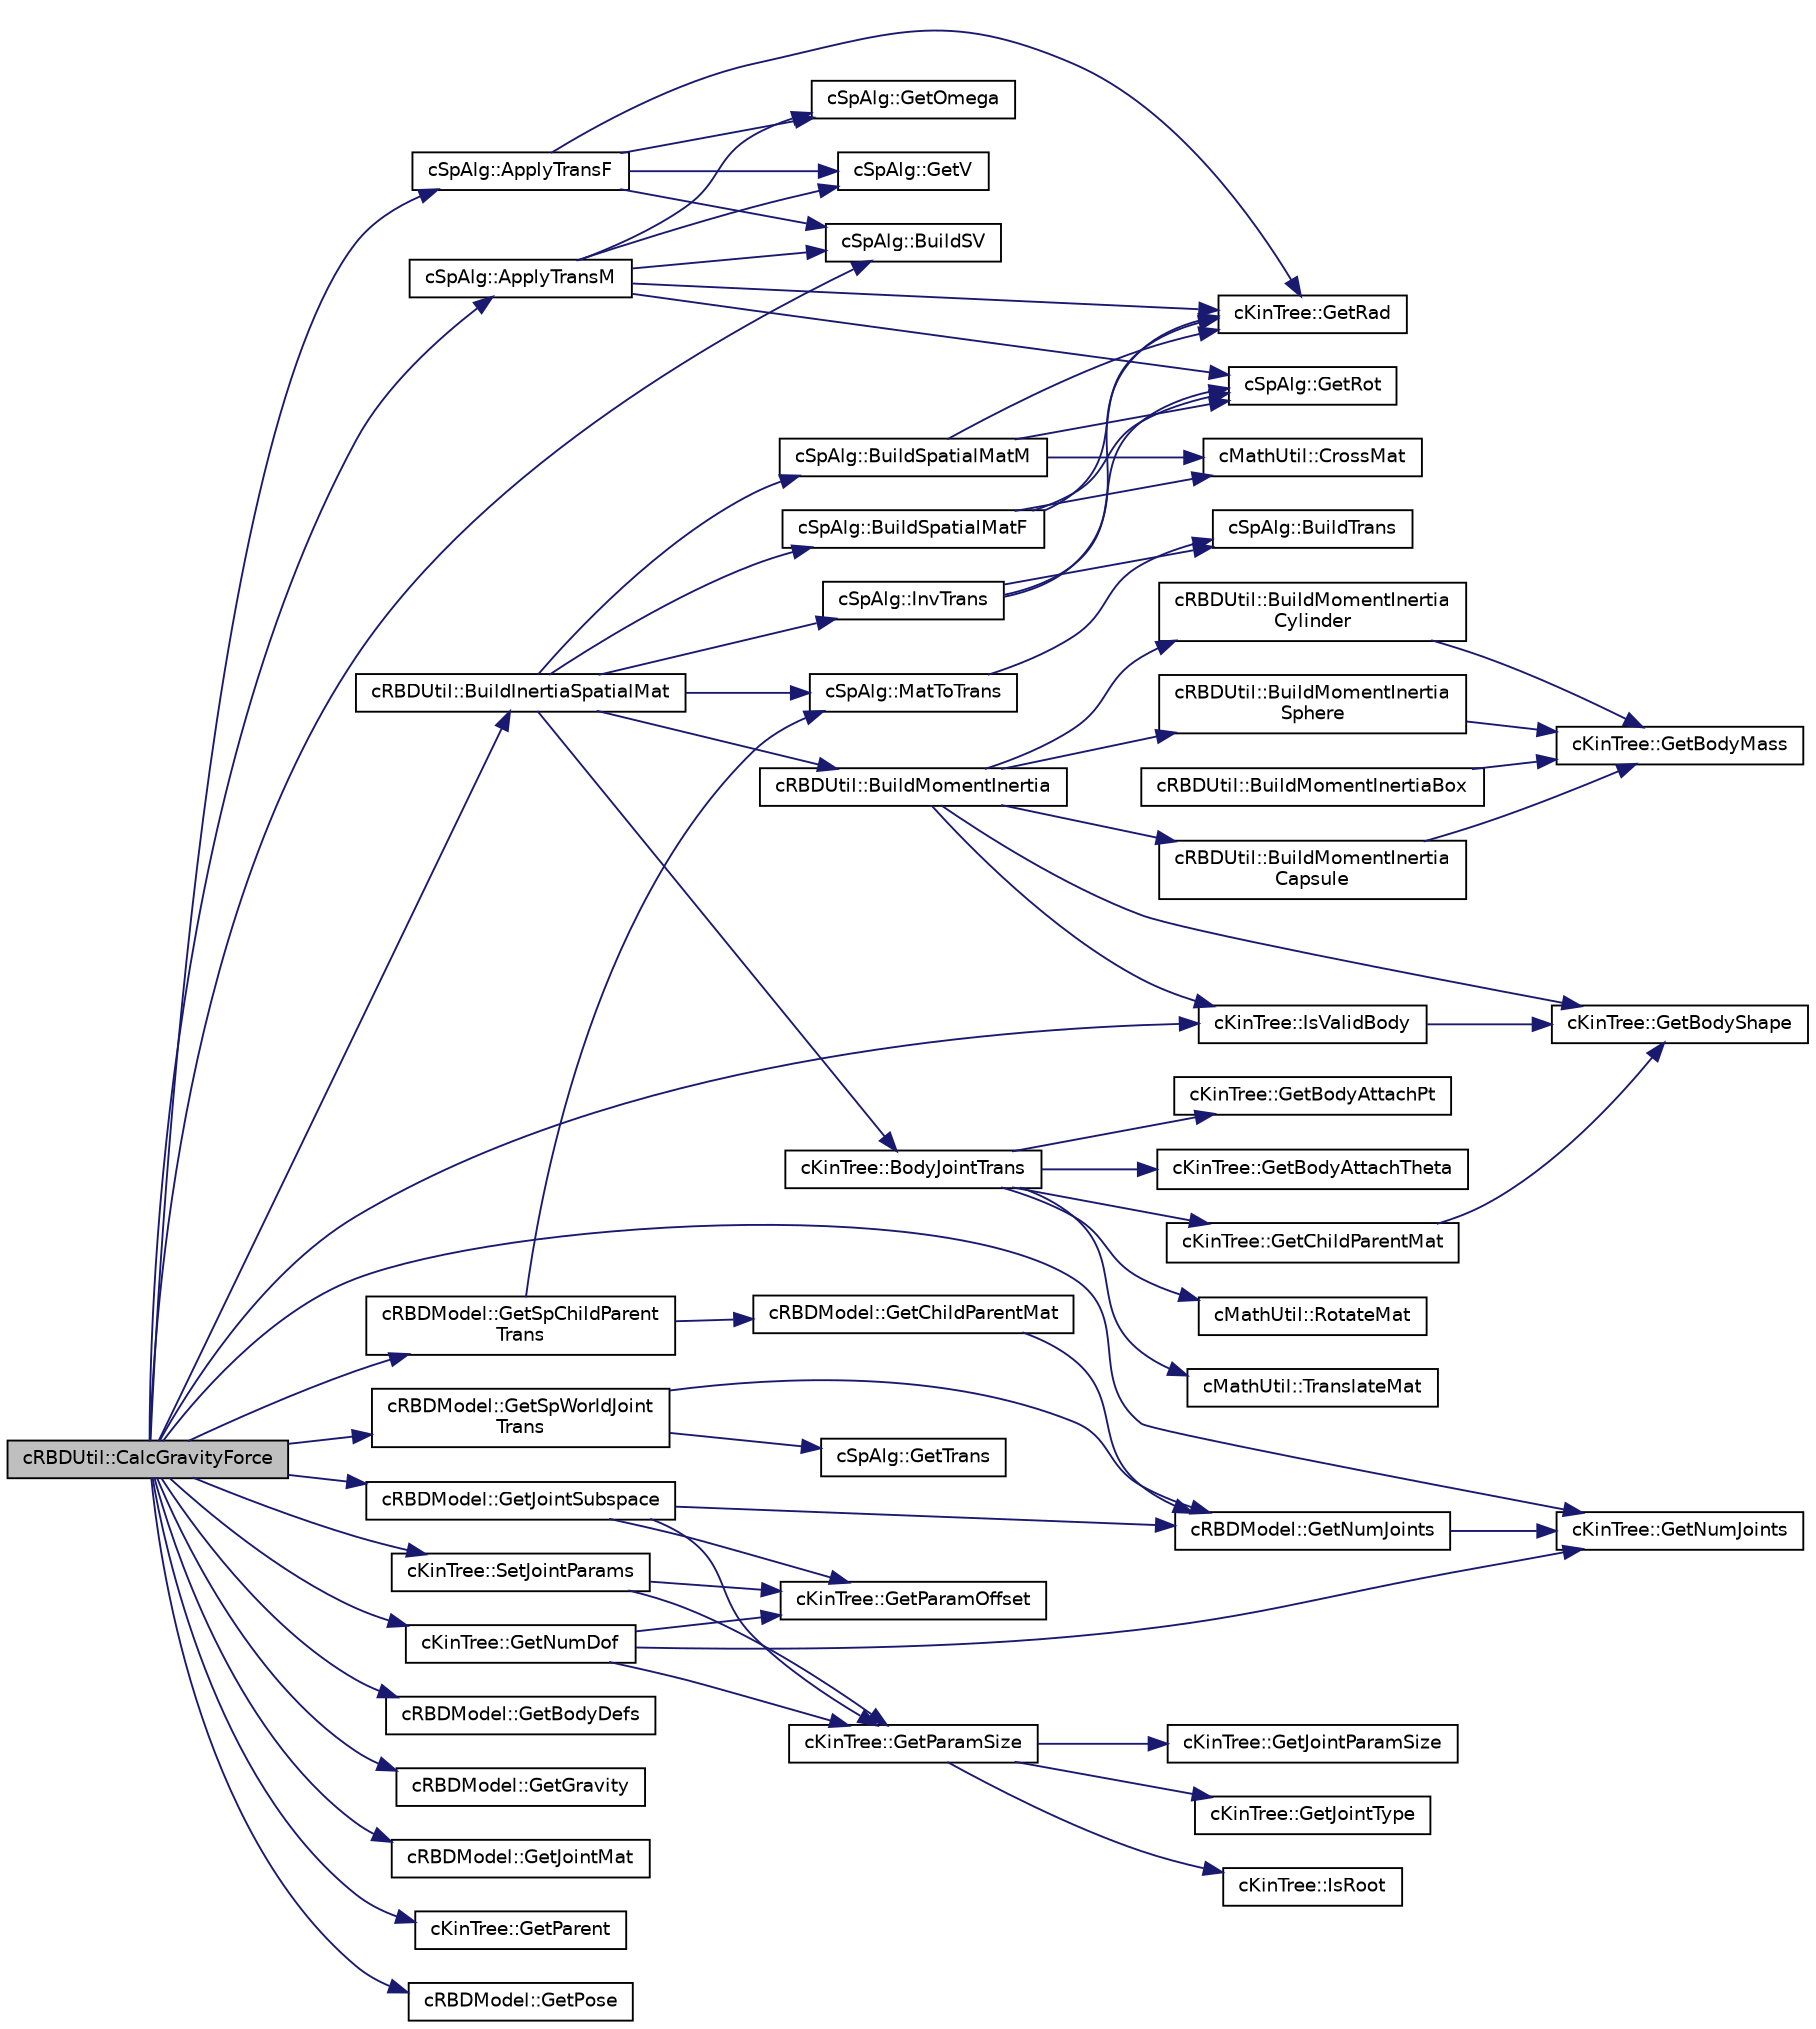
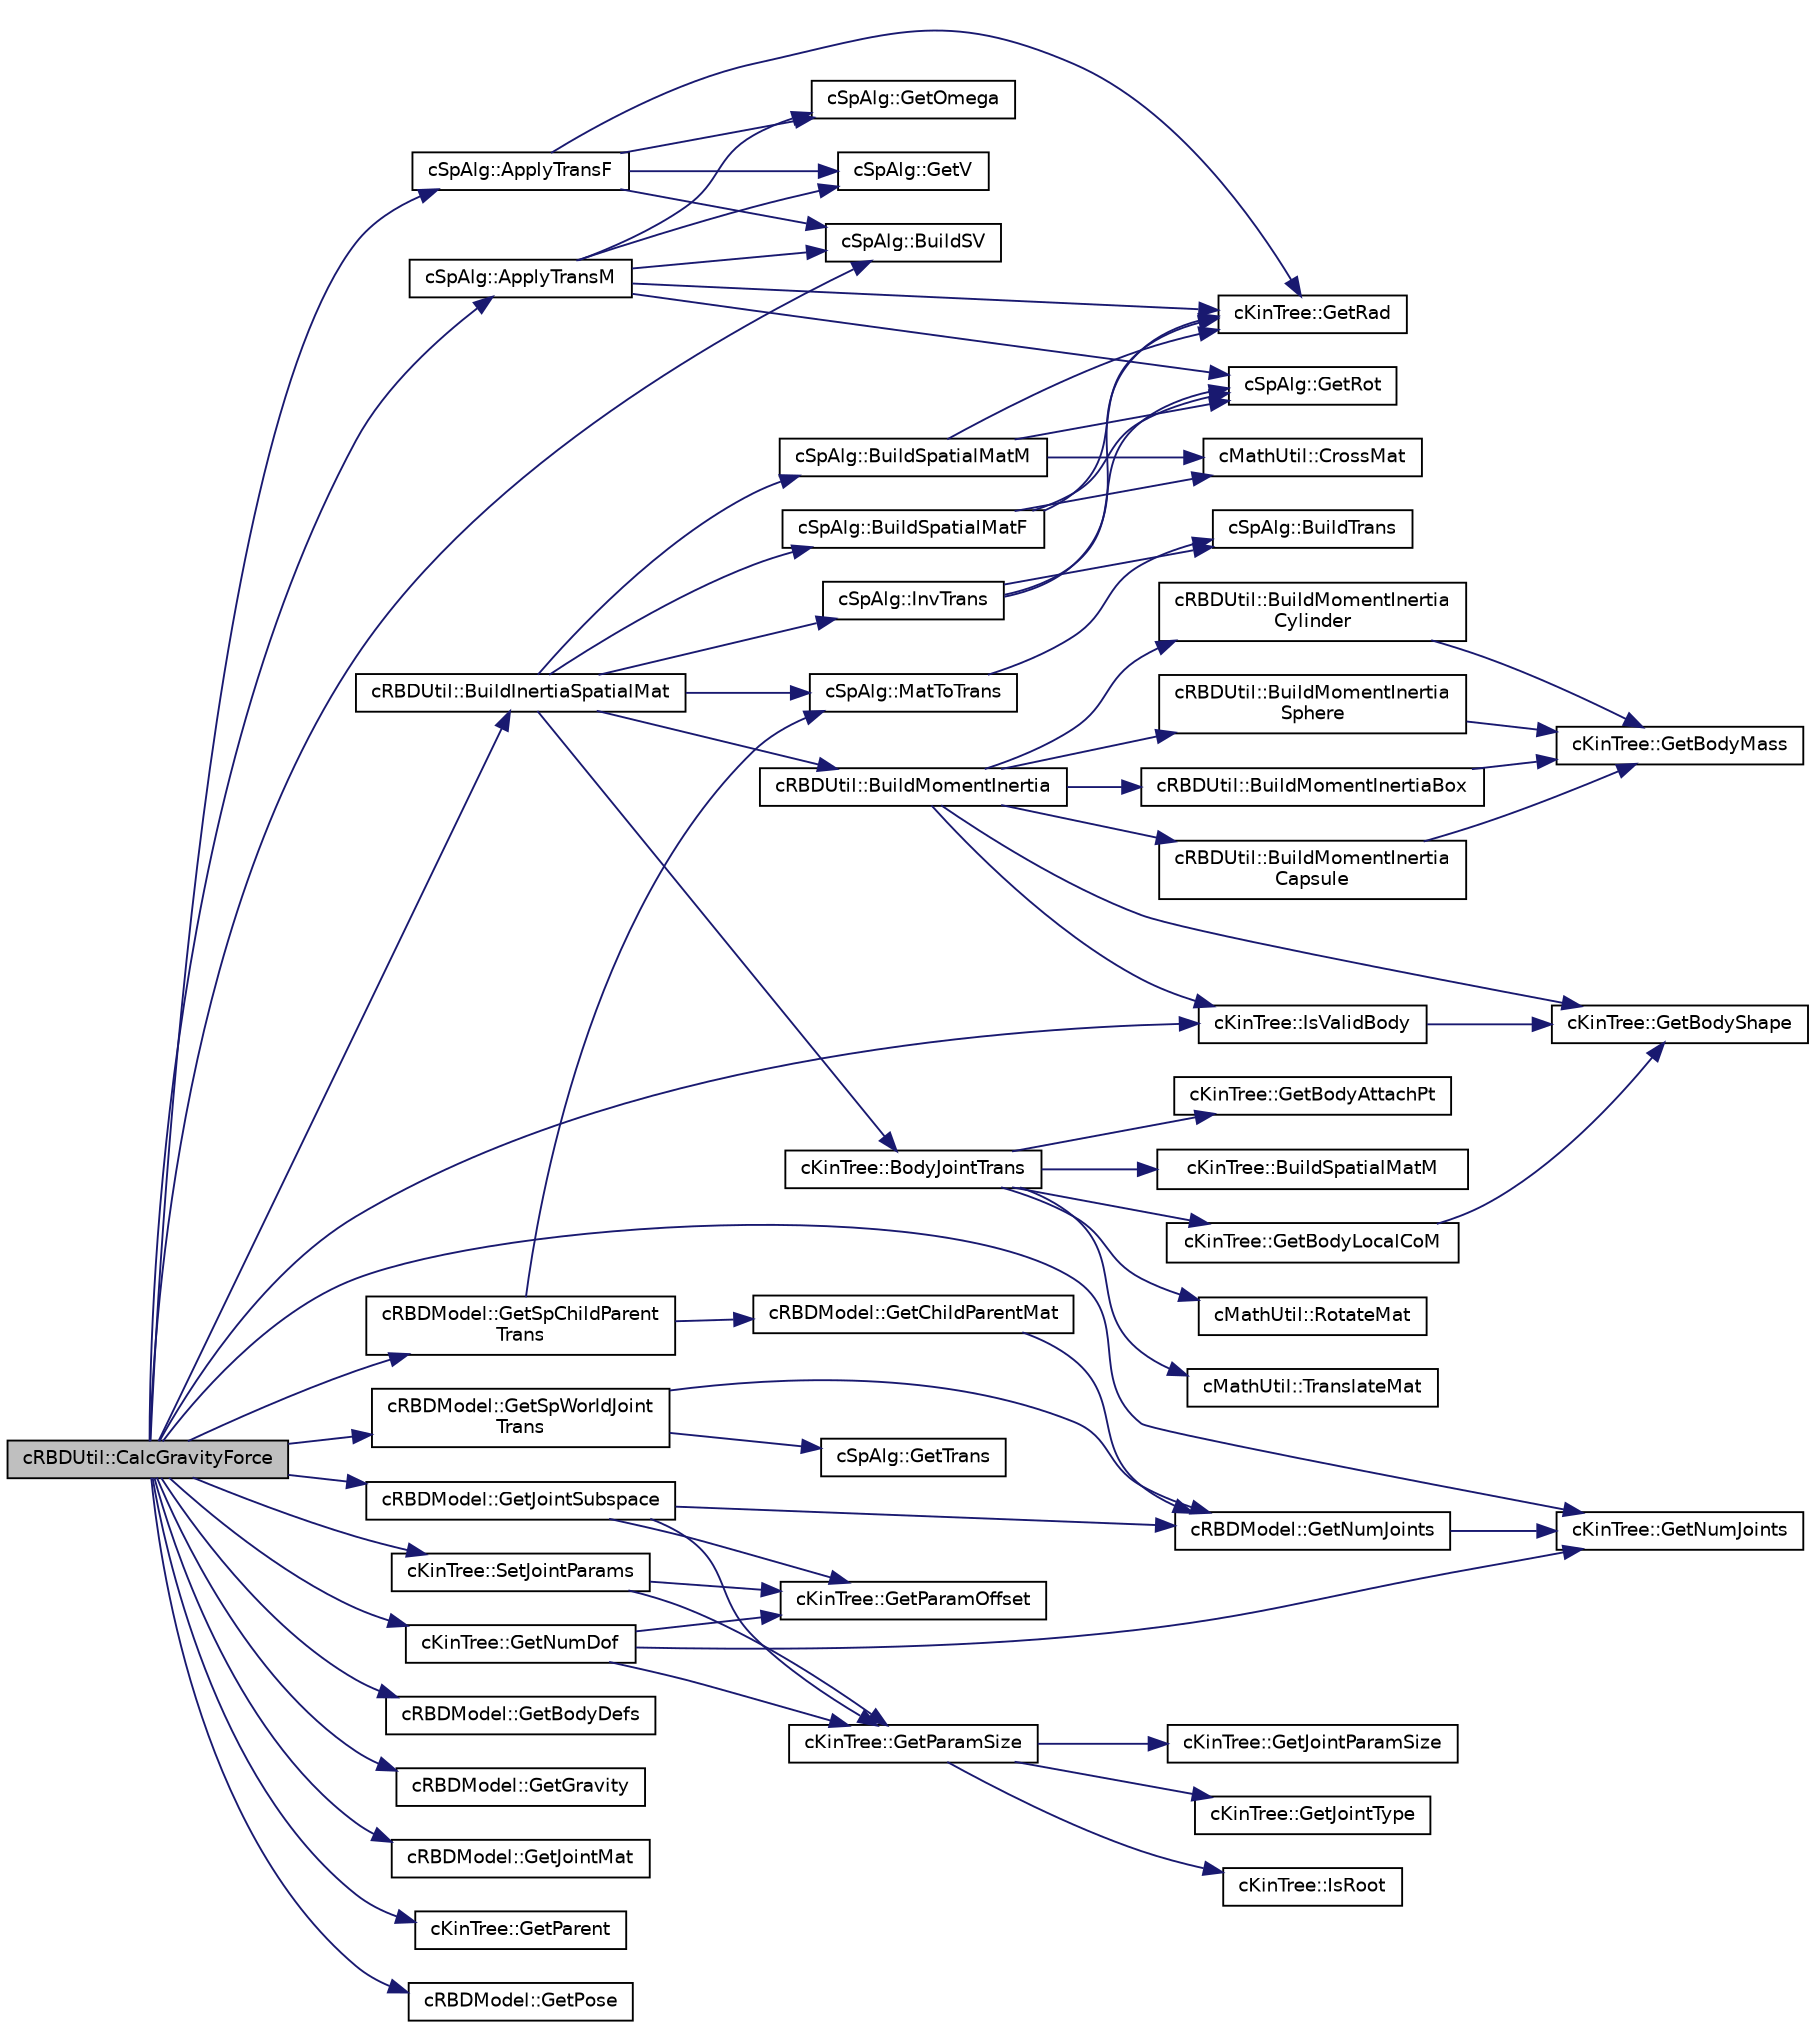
  digraph {
    rankdir=LR
    node [color=black fillcolor=white fontname=Helvetica fontsize=10 shape=record style=filled]
    edge [color=midnightblue fontname=Helvetica fontsize=10 labelfontname=Helvetica labelfontsize=10 style=solid]
    n1 [fillcolor=grey75 fontcolor=black height=0.2 label="cRBDUtil::CalcGravityForce" width=0.4]
    n2 [height=0.2 label="cSpAlg::ApplyTransF" width=0.4]
    n3 [height=0.2 label="cSpAlg::BuildSV" width=0.4]
    n4 [height=0.2 label="cSpAlg::ApplyTransM" width=0.4]
    n5 [height=0.2 label="cRBDUtil::BuildInertiaSpatialMat" width=0.4]
    n6 [height=0.2 label="cKinTree::IsValidBody" width=0.4]
    n7 [height=0.2 label="cRBDModel::GetBodyDefs" width=0.4]
    n8 [height=0.2 label="cRBDModel::GetGravity" width=0.4]
    n9 [height=0.2 label="cRBDModel::GetJointMat" width=0.4]
    n10 [height=0.2 label="cRBDModel::GetJointSubspace" width=0.4]
    n11 [height=0.2 label="cKinTree::GetNumJoints" width=0.4]
    n12 [height=0.2 label="cKinTree::GetParent" width=0.4]
    n13 [height=0.2 label="cKinTree::GetNumDof" width=0.4]
    n14 [height=0.2 label="cRBDModel::GetPose" width=0.4]
    n15 [height=0.2 label="cRBDModel::GetSpChildParent\lTrans" width=0.4]
    n16 [height=0.2 label="cRBDModel::GetSpWorldJoint\lTrans" width=0.4]
    n17 [height=0.2 label="cKinTree::SetJointParams" width=0.4]
    n18 [height=0.2 label="cSpAlg::GetOmega" width=0.4]
    n19 [height=0.2 label="cKinTree::GetRad" width=0.4]
    n20 [height=0.2 label="cSpAlg::GetV" width=0.4]
    n21 [height=0.2 label="cSpAlg::GetRot" width=0.4]
    n22 [height=0.2 label="cKinTree::BodyJointTrans" width=0.4]
    n23 [height=0.2 label="cRBDUtil::BuildMomentInertia" width=0.4]
    n24 [height=0.2 label="cSpAlg::BuildSpatialMatF" width=0.4]
    n25 [height=0.2 label="cSpAlg::BuildSpatialMatM" width=0.4]
    n26 [height=0.2 label="cSpAlg::InvTrans" width=0.4]
    n27 [height=0.2 label="cSpAlg::MatToTrans" width=0.4]
    n28 [height=0.2 label="cKinTree::GetBodyShape" width=0.4]
    n29 [height=0.2 label="cRBDModel::GetNumJoints" width=0.4]
    n30 [height=0.2 label="cKinTree::GetParamOffset" width=0.4]
    n31 [height=0.2 label="cKinTree::GetParamSize" width=0.4]
    n32 [height=0.2 label="cRBDModel::GetChildParentMat" width=0.4]
    n33 [height=0.2 label="cSpAlg::GetTrans" width=0.4]
    n34 [height=0.2 label="cKinTree::GetBodyAttachPt" width=0.4]
-   n35 [height=0.2 label="cKinTree::GetBodyAttachTheta" width=0.4]
-   n36 [height=0.2 label="cKinTree::GetChildParentMat" width=0.4]
+   n35 [height=0.2 label="cKinTree::BuildSpatialMatM" width=0.4]
+   n36 [height=0.2 label="cKinTree::GetBodyLocalCoM" width=0.4]
    n37 [height=0.2 label="cMathUtil::RotateMat" width=0.4]
    n38 [height=0.2 label="cMathUtil::TranslateMat" width=0.4]
    n39 [height=0.2 label="cRBDUtil::BuildMomentInertiaBox" width=0.4]
    n40 [height=0.2 label="cRBDUtil::BuildMomentInertia\lCapsule" width=0.4]
    n41 [height=0.2 label="cRBDUtil::BuildMomentInertia\lCylinder" width=0.4]
    n42 [height=0.2 label="cRBDUtil::BuildMomentInertia\lSphere" width=0.4]
    n43 [height=0.2 label="cMathUtil::CrossMat" width=0.4]
    n44 [height=0.2 label="cSpAlg::BuildTrans" width=0.4]
    n45 [height=0.2 label="cKinTree::GetBodyMass" width=0.4]
    n46 [height=0.2 label="cKinTree::GetJointParamSize" width=0.4]
    n47 [height=0.2 label="cKinTree::GetJointType" width=0.4]
    n48 [height=0.2 label="cKinTree::IsRoot" width=0.4]
    n1 -> n2
    n1 -> n3
    n1 -> n4
    n1 -> n5
    n1 -> n6
    n1 -> n7
    n1 -> n8
    n1 -> n9
    n1 -> n10
    n1 -> n11
    n1 -> n12
    n1 -> n13
    n1 -> n14
    n1 -> n15
    n1 -> n16
    n1 -> n17
    n2 -> n3
    n2 -> n18
    n2 -> n19
    n2 -> n20
    n4 -> n3
    n4 -> n18
    n4 -> n19
    n4 -> n20
    n4 -> n21
    n5 -> n22
    n5 -> n23
    n5 -> n24
    n5 -> n25
    n5 -> n26
    n5 -> n27
    n6 -> n28
    n10 -> n29
    n10 -> n30
    n10 -> n31
    n13 -> n11
    n13 -> n30
    n13 -> n31
    n15 -> n27
    n15 -> n32
    n16 -> n29
    n16 -> n33
    n17 -> n30
    n17 -> n31
    n22 -> n34
    n22 -> n35
    n22 -> n36
    n22 -> n37
    n22 -> n38
    n23 -> n6
    n23 -> n28
+   n23 -> n39
    n23 -> n40
    n23 -> n41
    n23 -> n42
    n24 -> n19
    n24 -> n21
    n24 -> n43
    n25 -> n19
    n25 -> n21
    n25 -> n43
    n26 -> n19
    n26 -> n21
    n26 -> n44
    n27 -> n44
    n29 -> n11
    n31 -> n46
    n31 -> n47
    n31 -> n48
    n32 -> n29
    n36 -> n28
    n39 -> n45
    n40 -> n45
    n41 -> n45
    n42 -> n45
  }
